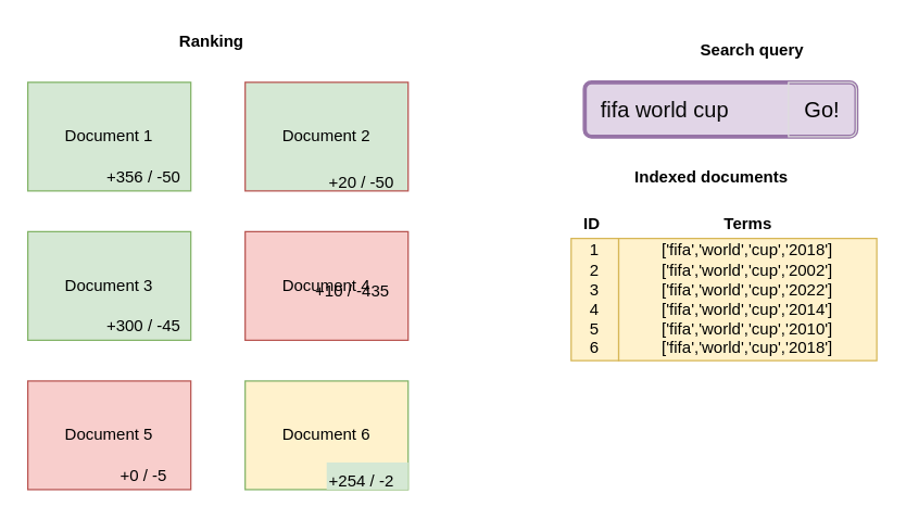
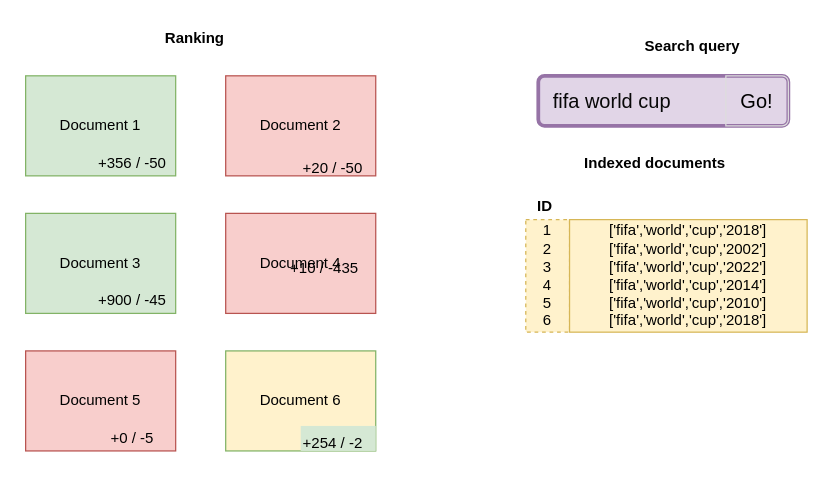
  <mxCell id="0" />
  <mxCell id="1" parent="0" />
  <mxCell id="2" value="&lt;font color=&quot;#080808&quot;&gt;fifa world cup&lt;/font&gt;" style="html=1;shadow=0;dashed=0;shape=mxgraph.bootstrap.rrect;rSize=5;strokeColor=#9673a6;align=left;spacingLeft=10;fontSize=16;whiteSpace=wrap;strokeWidth=3;fillColor=#e1d5e7;" parent="1" vertex="1"><mxGeometry x="430" y="60" width="200" height="40" as="geometry" /></mxCell>
  <mxCell id="3" value="Go!" style="html=1;shadow=0;dashed=0;shape=mxgraph.bootstrap.rightButton;rSize=5;strokeColor=#dddddd;fillColor=none;fontSize=16;whiteSpace=wrap;resizeHeight=1;" parent="2" vertex="1"><mxGeometry x="1" width="50" height="40" relative="1" as="geometry"><mxPoint x="-50" as="offset" /></mxGeometry></mxCell>
  <mxCell id="4" value="Document 1" style="rounded=0;whiteSpace=wrap;html=1;strokeColor=#82b366;strokeWidth=1;fillColor=#d5e8d4;" parent="1" vertex="1"><mxGeometry x="20" y="60" width="120" height="80" as="geometry" /></mxCell>
  <mxCell id="5" value="+356 / -50" style="text;html=1;align=center;verticalAlign=middle;resizable=0;points=[];;autosize=1;" parent="1" vertex="1"><mxGeometry x="70" y="120" width="70" height="20" as="geometry" /></mxCell>
  <mxCell id="6" value="Document 3" style="rounded=0;whiteSpace=wrap;html=1;strokeColor=#82b366;strokeWidth=1;fillColor=#d5e8d4;" parent="1" vertex="1"><mxGeometry x="20" y="170" width="120" height="80" as="geometry" /></mxCell>
- <mxCell id="7" value="+300 / -45" style="text;html=1;align=center;verticalAlign=middle;resizable=0;points=[];;autosize=1;" parent="1" vertex="1"><mxGeometry x="70" y="230" width="70" height="20" as="geometry" /></mxCell>
+ <mxCell id="7" value="+900 / -45" style="text;html=1;align=center;verticalAlign=middle;resizable=0;points=[];;autosize=1;" parent="1" vertex="1"><mxGeometry x="70" y="230" width="70" height="20" as="geometry" /></mxCell>
  <mxCell id="8" value="Document 4" style="rounded=0;whiteSpace=wrap;html=1;strokeColor=#b85450;strokeWidth=1;fillColor=#f8cecc;" parent="1" vertex="1"><mxGeometry x="180" y="170" width="120" height="80" as="geometry" /></mxCell>
  <mxCell id="9" value="+10 / -435" style="text;html=1;" parent="1" vertex="1"><mxGeometry x="230" y="200" width="60" height="20" as="geometry" /></mxCell>
  <mxCell id="10" value="Document 5" style="rounded=0;whiteSpace=wrap;html=1;strokeColor=#b85450;strokeWidth=1;fillColor=#f8cecc;" parent="1" vertex="1"><mxGeometry x="20" y="280" width="120" height="80" as="geometry" /></mxCell>
  <mxCell id="11" value="+0 / -5" style="text;html=1;align=center;verticalAlign=middle;resizable=0;points=[];;autosize=1;" parent="1" vertex="1"><mxGeometry x="80" y="340" width="50" height="20" as="geometry" /></mxCell>
  <mxCell id="12" value="ID" style="text;html=1;align=center;verticalAlign=middle;resizable=0;points=[];;autosize=1;fontStyle=1" parent="1" vertex="1"><mxGeometry x="420" y="155" width="30" height="20" as="geometry" /></mxCell>
- <mxCell id="13" value="Terms" style="text;html=1;align=center;verticalAlign=middle;resizable=0;points=[];;autosize=1;fontStyle=1" parent="1" vertex="1"><mxGeometry x="525" y="155" width="50" height="20" as="geometry" /></mxCell>
- <mxCell id="14" value="1&lt;br&gt;2&lt;br&gt;3&lt;br&gt;4&lt;br&gt;5&lt;br&gt;6" style="rounded=0;whiteSpace=wrap;html=1;strokeColor=#d6b656;strokeWidth=1;fillColor=#fff2cc;" parent="1" vertex="1"><mxGeometry x="420" y="175" width="35" height="90" as="geometry" /></mxCell>
+ <mxCell id="14" value="1&lt;br&gt;2&lt;br&gt;3&lt;br&gt;4&lt;br&gt;5&lt;br&gt;6" style="rounded=0;whiteSpace=wrap;html=1;strokeColor=#d6b656;strokeWidth=1;fillColor=#fff2cc;dashed=1;" parent="1" vertex="1"><mxGeometry x="420" y="175" width="35" height="90" as="geometry" /></mxCell>
  <mxCell id="15" value="['fifa','world','cup','2018']['fifa','world','cup','2002']['fifa','world','cup','2022']['fifa','world','cup','2014']['fifa','world','cup','2010']['fifa','world','cup','2018']" style="rounded=0;whiteSpace=wrap;html=1;strokeColor=#d6b656;strokeWidth=1;fillColor=#fff2cc;" parent="1" vertex="1"><mxGeometry x="455" y="175" width="190" height="90" as="geometry" /></mxCell>
  <mxCell id="16" value="Document 6" style="rounded=0;whiteSpace=wrap;html=1;strokeColor=#82b366;strokeWidth=1;fillColor=#fff2cc;" parent="1" vertex="1"><mxGeometry x="180" y="280" width="120" height="80" as="geometry" /></mxCell>
  <mxCell id="17" value="+254 / -2" style="text;html=1;fillColor=#d5e8d4;strokeColor=none;" parent="1" vertex="1"><mxGeometry x="240" y="340" width="60" height="20" as="geometry" /></mxCell>
- <mxCell id="18" value="Document 2" style="rounded=0;whiteSpace=wrap;html=1;strokeColor=#b85450;strokeWidth=1;fillColor=#d5e8d4;" parent="1" vertex="1"><mxGeometry x="180" y="60" width="120" height="80" as="geometry" /></mxCell>
+ <mxCell id="18" value="Document 2" style="rounded=0;whiteSpace=wrap;html=1;strokeColor=#b85450;strokeWidth=1;fillColor=#f8cecc;" parent="1" vertex="1"><mxGeometry x="180" y="60" width="120" height="80" as="geometry" /></mxCell>
  <mxCell id="19" value="&lt;span style=&quot;text-align: center&quot;&gt;+20 / -50&lt;/span&gt;" style="text;html=1;" parent="1" vertex="1"><mxGeometry x="240" y="120" width="60" height="20" as="geometry" /></mxCell>
  <mxCell id="20" value="Search query" style="text;html=1;align=center;verticalAlign=middle;resizable=0;points=[];;autosize=1;fontStyle=1" vertex="1" parent="1"><mxGeometry x="508" y="27" width="90" height="20" as="geometry" /></mxCell>
  <mxCell id="21" value="Indexed documents" style="text;html=1;align=center;verticalAlign=middle;resizable=0;points=[];;autosize=1;fontStyle=1" vertex="1" parent="1"><mxGeometry x="458" y="120" width="130" height="20" as="geometry" /></mxCell>
  <mxCell id="22" value="Ranking" style="text;html=1;align=center;verticalAlign=middle;resizable=0;points=[];;autosize=1;fontStyle=1" vertex="1" parent="1"><mxGeometry x="125" y="20" width="60" height="20" as="geometry" /></mxCell>
